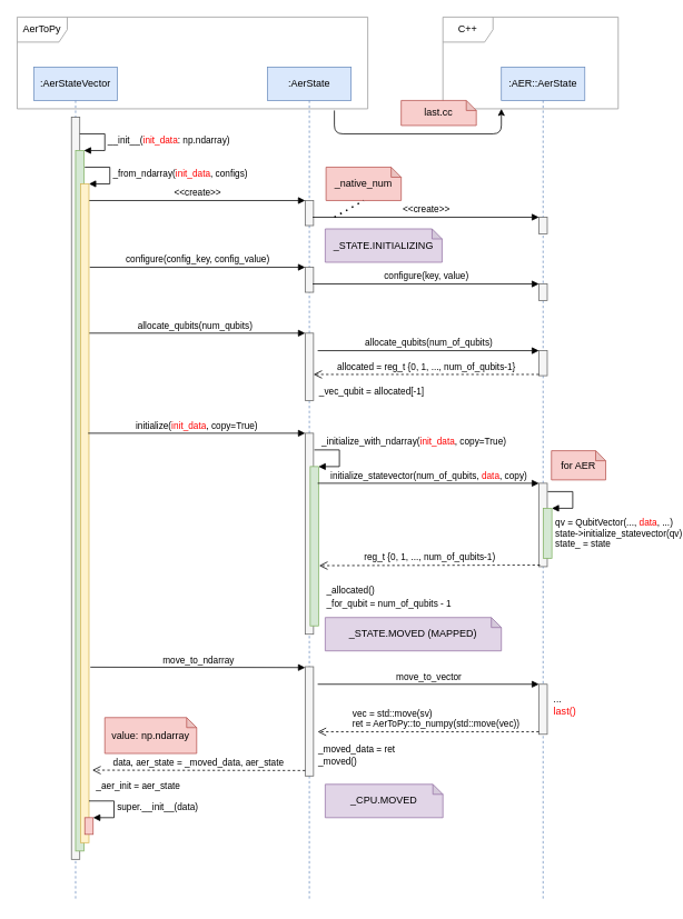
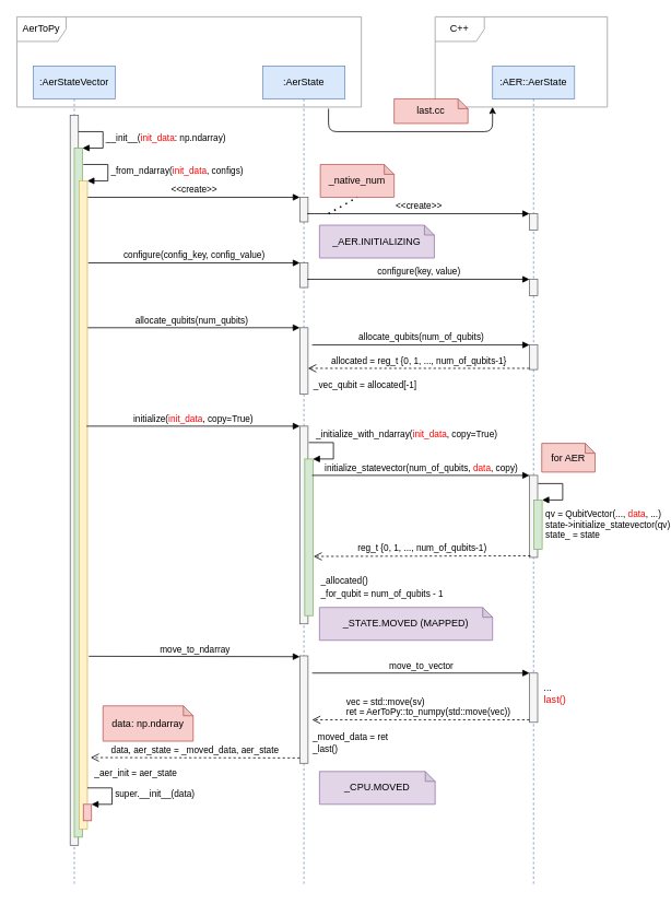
  <mxCell id="0" />
  <mxCell id="1" parent="0" />
  <mxCell id="2" value=":AER::AerState" style="shape=umlLifeline;perimeter=lifelinePerimeter;whiteSpace=wrap;html=1;container=1;collapsible=0;recursiveResize=0;outlineConnect=0;fillColor=#dae8fc;strokeColor=#6c8ebf;movable=1;resizable=1;rotatable=1;deletable=1;editable=1;connectable=1;" parent="1" vertex="1"><mxGeometry x="600" y="80" width="100" height="1000" as="geometry" /></mxCell>
  <mxCell id="3" value="" style="html=1;points=[];perimeter=orthogonalPerimeter;fillColor=#f5f5f5;fontColor=#333333;strokeColor=#666666;" parent="2" vertex="1"><mxGeometry x="45" y="180" width="10" height="20" as="geometry" /></mxCell>
  <mxCell id="4" value="" style="html=1;points=[];perimeter=orthogonalPerimeter;fillColor=#f5f5f5;fontColor=#333333;strokeColor=#666666;" parent="2" vertex="1"><mxGeometry x="45" y="260" width="10" height="20" as="geometry" /></mxCell>
  <mxCell id="5" value="" style="html=1;points=[];perimeter=orthogonalPerimeter;fillColor=#f5f5f5;fontColor=#333333;strokeColor=#666666;" parent="2" vertex="1"><mxGeometry x="45" y="340" width="10" height="30" as="geometry" /></mxCell>
  <mxCell id="6" value="" style="html=1;points=[];perimeter=orthogonalPerimeter;strokeColor=#666666;fillColor=#f5f5f5;fontColor=#333333;" parent="2" vertex="1"><mxGeometry x="45" y="499" width="10" height="100" as="geometry" /></mxCell>
  <mxCell id="7" value="" style="html=1;points=[];perimeter=orthogonalPerimeter;strokeColor=#82b366;fillColor=#d5e8d4;" parent="2" vertex="1"><mxGeometry x="50.5" y="529" width="10" height="60" as="geometry" /></mxCell>
  <mxCell id="8" value="qv =&amp;nbsp;QubitVector(..., &lt;font color=&quot;#ff0000&quot;&gt;data&lt;/font&gt;, ...)&lt;br&gt;state-&amp;gt;initialize_statevector(qv)&lt;br&gt;state_ = state" style="edgeStyle=orthogonalEdgeStyle;html=1;align=left;spacingLeft=2;endArrow=block;rounded=0;entryX=1;entryY=0;" parent="2" target="7" edge="1"><mxGeometry x="1" y="30" relative="1" as="geometry"><mxPoint x="55.5" y="509" as="sourcePoint" /><Array as="points"><mxPoint x="85.5" y="509" /></Array><mxPoint as="offset" /></mxGeometry></mxCell>
  <mxCell id="9" value="" style="html=1;points=[];perimeter=orthogonalPerimeter;fontColor=#333333;strokeColor=#666666;fillColor=#f5f5f5;" parent="2" vertex="1"><mxGeometry x="45" y="740" width="10" height="60" as="geometry" /></mxCell>
  <mxCell id="10" value="&lt;span style=&quot;color: rgb(0 , 0 , 0) ; font-size: 11px ; background-color: rgb(255 , 255 , 255)&quot;&gt;...&lt;br&gt;&lt;/span&gt;last()" style="text;html=1;strokeColor=none;fillColor=none;align=left;verticalAlign=middle;whiteSpace=wrap;rounded=0;fontColor=#FF0000;" parent="2" vertex="1"><mxGeometry x="60.5" y="750" width="60" height="30" as="geometry" /></mxCell>
  <mxCell id="11" value=":AerState" style="shape=umlLifeline;perimeter=lifelinePerimeter;whiteSpace=wrap;html=1;container=1;collapsible=0;recursiveResize=0;outlineConnect=0;fillColor=#dae8fc;strokeColor=#6c8ebf;movable=1;resizable=1;rotatable=1;deletable=1;editable=1;connectable=1;" parent="1" vertex="1"><mxGeometry x="320" y="80" width="100" height="1000" as="geometry" /></mxCell>
  <mxCell id="12" value="" style="html=1;points=[];perimeter=orthogonalPerimeter;fillColor=#f5f5f5;fontColor=#333333;strokeColor=#666666;" parent="11" vertex="1"><mxGeometry x="45" y="160" width="10" height="30" as="geometry" /></mxCell>
  <mxCell id="13" value="&amp;lt;&amp;lt;create&amp;gt;&amp;gt;" style="html=1;verticalAlign=bottom;endArrow=block;entryX=0;entryY=0;" parent="11" source="27" edge="1"><mxGeometry relative="1" as="geometry"><mxPoint x="-210" y="160" as="sourcePoint" /><mxPoint x="45" y="160.0" as="targetPoint" /></mxGeometry></mxCell>
  <mxCell id="14" value="" style="html=1;points=[];perimeter=orthogonalPerimeter;fillColor=#f5f5f5;fontColor=#333333;strokeColor=#666666;" parent="11" vertex="1"><mxGeometry x="45" y="240" width="10" height="30" as="geometry" /></mxCell>
  <mxCell id="15" value="" style="html=1;points=[];perimeter=orthogonalPerimeter;fillColor=#f5f5f5;fontColor=#333333;strokeColor=#666666;" parent="11" vertex="1"><mxGeometry x="45" y="319" width="10" height="81" as="geometry" /></mxCell>
  <mxCell id="16" value="allocate_qubits(num_qubits)" style="html=1;verticalAlign=bottom;endArrow=block;entryX=0;entryY=0;" parent="11" target="15" edge="1"><mxGeometry relative="1" as="geometry"><mxPoint x="-220" y="319" as="sourcePoint" /></mxGeometry></mxCell>
  <mxCell id="17" value="" style="html=1;points=[];perimeter=orthogonalPerimeter;strokeColor=#666666;fillColor=#f5f5f5;fontColor=#333333;" parent="11" vertex="1"><mxGeometry x="45" y="439" width="10" height="241" as="geometry" /></mxCell>
  <mxCell id="18" value="" style="html=1;points=[];perimeter=orthogonalPerimeter;strokeColor=#82b366;fillColor=#d5e8d4;" parent="11" vertex="1"><mxGeometry x="51" y="479" width="10" height="191" as="geometry" /></mxCell>
  <mxCell id="19" value="_initialize_with_ndarray(&lt;font color=&quot;#ff0000&quot;&gt;init_data&lt;/font&gt;, copy=True)" style="edgeStyle=orthogonalEdgeStyle;html=1;align=left;spacingLeft=2;endArrow=block;rounded=0;entryX=1;entryY=0;" parent="11" target="18" edge="1"><mxGeometry x="-0.867" y="10" relative="1" as="geometry"><mxPoint x="56" y="459" as="sourcePoint" /><Array as="points"><mxPoint x="86" y="459" /></Array><mxPoint as="offset" /></mxGeometry></mxCell>
  <mxCell id="20" value="&lt;span style=&quot;color: rgb(0 , 0 , 0) ; font-size: 11px ; text-align: left ; background-color: rgb(255 , 255 , 255)&quot;&gt;_vec_qubit = allocated[-1]&lt;/span&gt;" style="text;html=1;strokeColor=none;fillColor=none;align=center;verticalAlign=middle;whiteSpace=wrap;rounded=0;fontColor=#FF0000;" parent="11" vertex="1"><mxGeometry x="60" y="374" width="130" height="30" as="geometry" /></mxCell>
  <mxCell id="21" value="for AER" style="shape=note;whiteSpace=wrap;html=1;backgroundOutline=1;darkOpacity=0.05;size=12;fillColor=#f8cecc;strokeColor=#b85450;" parent="11" vertex="1"><mxGeometry x="340" y="460" width="65" height="35" as="geometry" /></mxCell>
  <mxCell id="22" value="" style="html=1;points=[];perimeter=orthogonalPerimeter;fontColor=#333333;strokeColor=#666666;fillColor=#f5f5f5;" parent="11" vertex="1"><mxGeometry x="45" y="719" width="10" height="131" as="geometry" /></mxCell>
  <mxCell id="23" value=":AerStateVector" style="shape=umlLifeline;perimeter=lifelinePerimeter;whiteSpace=wrap;html=1;container=1;collapsible=0;recursiveResize=0;outlineConnect=0;fillColor=#dae8fc;strokeColor=#6c8ebf;movable=1;resizable=1;rotatable=1;deletable=1;editable=1;connectable=1;" parent="1" vertex="1"><mxGeometry x="40" y="80" width="100" height="1000" as="geometry" /></mxCell>
  <mxCell id="24" value="" style="html=1;points=[];perimeter=orthogonalPerimeter;fillColor=#f5f5f5;fontColor=#333333;strokeColor=#666666;" parent="23" vertex="1"><mxGeometry x="45" y="60" width="10" height="890" as="geometry" /></mxCell>
  <mxCell id="25" value="" style="html=1;points=[];perimeter=orthogonalPerimeter;fillColor=#d5e8d4;strokeColor=#82b366;" parent="23" vertex="1"><mxGeometry x="50" y="100" width="10" height="840" as="geometry" /></mxCell>
  <mxCell id="26" value="__init__(&lt;font color=&quot;#ff0000&quot;&gt;init_data&lt;/font&gt;: np.ndarray)" style="edgeStyle=orthogonalEdgeStyle;html=1;align=left;spacingLeft=2;endArrow=block;rounded=0;entryX=1;entryY=0;" parent="23" target="25" edge="1"><mxGeometry relative="1" as="geometry"><mxPoint x="55" y="80" as="sourcePoint" /><Array as="points"><mxPoint x="85" y="80" /></Array></mxGeometry></mxCell>
  <mxCell id="27" value="" style="html=1;points=[];perimeter=orthogonalPerimeter;fillColor=#fff2cc;strokeColor=#d6b656;" parent="23" vertex="1"><mxGeometry x="56" y="140" width="10" height="790" as="geometry" /></mxCell>
  <mxCell id="28" value="_from_ndarray(&lt;font color=&quot;#ff0000&quot;&gt;init_data&lt;/font&gt;, configs)" style="edgeStyle=orthogonalEdgeStyle;html=1;align=left;spacingLeft=2;endArrow=block;rounded=0;entryX=1;entryY=0;" parent="23" target="27" edge="1"><mxGeometry relative="1" as="geometry"><mxPoint x="61" y="120" as="sourcePoint" /><Array as="points"><mxPoint x="91" y="120" /></Array></mxGeometry></mxCell>
  <mxCell id="29" value="" style="html=1;points=[];perimeter=orthogonalPerimeter;strokeColor=#b85450;fillColor=#f8cecc;" parent="23" vertex="1"><mxGeometry x="61" y="900" width="10" height="20" as="geometry" /></mxCell>
  <mxCell id="30" value="&lt;font color=&quot;#000000&quot;&gt;super.__init__(data)&lt;/font&gt;" style="edgeStyle=orthogonalEdgeStyle;html=1;align=left;spacingLeft=2;endArrow=block;rounded=0;entryX=1;entryY=0;fontColor=#FF0000;" parent="23" target="29" edge="1"><mxGeometry relative="1" as="geometry"><mxPoint x="66" y="880" as="sourcePoint" /><Array as="points"><mxPoint x="96" y="880" /></Array></mxGeometry></mxCell>
  <mxCell id="31" value="_native_num" style="shape=note;whiteSpace=wrap;html=1;backgroundOutline=1;darkOpacity=0.05;size=12;fillColor=#f8cecc;strokeColor=#b85450;" parent="1" vertex="1"><mxGeometry x="390" y="200" width="90" height="40" as="geometry" /></mxCell>
  <mxCell id="32" value="" style="endArrow=none;dashed=1;html=1;dashPattern=1 3;strokeWidth=2;entryX=0.5;entryY=1;entryDx=0;entryDy=0;entryPerimeter=0;" parent="1" target="31" edge="1"><mxGeometry width="50" height="50" relative="1" as="geometry"><mxPoint x="400" y="260" as="sourcePoint" /><mxPoint x="420" y="200" as="targetPoint" /></mxGeometry></mxCell>
- <mxCell id="33" value="value: np.ndarray" style="shape=note;whiteSpace=wrap;html=1;backgroundOutline=1;darkOpacity=0.05;size=12;fillColor=#f8cecc;strokeColor=#b85450;" parent="1" vertex="1"><mxGeometry x="125" y="860" width="110" height="43" as="geometry" /></mxCell>
+ <mxCell id="33" value="data: np.ndarray" style="shape=note;whiteSpace=wrap;html=1;backgroundOutline=1;darkOpacity=0.05;size=12;fillColor=#f8cecc;strokeColor=#b85450;" parent="1" vertex="1"><mxGeometry x="125" y="860" width="110" height="43" as="geometry" /></mxCell>
  <mxCell id="34" value="&amp;lt;&amp;lt;create&amp;gt;&amp;gt;" style="html=1;verticalAlign=bottom;endArrow=block;entryX=0;entryY=0;" parent="1" target="3" edge="1"><mxGeometry relative="1" as="geometry"><mxPoint x="374" y="260" as="sourcePoint" /></mxGeometry></mxCell>
  <mxCell id="35" value="configure(config_key, config_value)" style="html=1;verticalAlign=bottom;endArrow=block;entryX=0;entryY=0;" parent="1" target="14" edge="1"><mxGeometry relative="1" as="geometry"><mxPoint x="107" y="320" as="sourcePoint" /></mxGeometry></mxCell>
  <mxCell id="36" value="configure(key, value)" style="html=1;verticalAlign=bottom;endArrow=block;entryX=0;entryY=0;" parent="1" target="4" edge="1"><mxGeometry relative="1" as="geometry"><mxPoint x="374" y="340" as="sourcePoint" /></mxGeometry></mxCell>
- <mxCell id="37" value="_STATE.INITIALIZING" style="shape=note;whiteSpace=wrap;html=1;backgroundOutline=1;darkOpacity=0.05;size=12;fillColor=#e1d5e7;strokeColor=#9673a6;" parent="1" vertex="1"><mxGeometry x="389" y="274" width="140" height="40" as="geometry" /></mxCell>
+ <mxCell id="37" value="_AER.INITIALIZING" style="shape=note;whiteSpace=wrap;html=1;backgroundOutline=1;darkOpacity=0.05;size=12;fillColor=#e1d5e7;strokeColor=#9673a6;" parent="1" vertex="1"><mxGeometry x="389" y="274" width="140" height="40" as="geometry" /></mxCell>
  <mxCell id="38" value="allocate_qubits(num_of_qubits)" style="html=1;verticalAlign=bottom;endArrow=block;entryX=0;entryY=0;" parent="1" target="5" edge="1"><mxGeometry relative="1" as="geometry"><mxPoint x="380" y="420" as="sourcePoint" /></mxGeometry></mxCell>
  <mxCell id="39" value="allocated = reg_t {0, 1, ..., num_of_qubits-1}" style="html=1;verticalAlign=bottom;endArrow=open;dashed=1;endSize=8;exitX=0;exitY=0.95;" parent="1" source="5" target="15" edge="1"><mxGeometry relative="1" as="geometry"><mxPoint x="380" y="458" as="targetPoint" /></mxGeometry></mxCell>
  <mxCell id="40" value="AerToPy" style="shape=umlFrame;whiteSpace=wrap;html=1;movable=0;resizable=0;rotatable=0;deletable=0;editable=0;connectable=0;strokeColor=#999999;" parent="1" vertex="1"><mxGeometry x="20" y="20" width="420" height="110" as="geometry" /></mxCell>
  <mxCell id="41" value="C++" style="shape=umlFrame;whiteSpace=wrap;html=1;movable=0;resizable=0;rotatable=0;deletable=0;editable=0;connectable=0;strokeColor=#999999;" parent="1" vertex="1"><mxGeometry x="530" y="20" width="210" height="110" as="geometry" /></mxCell>
  <mxCell id="42" value="" style="endArrow=classic;html=1;" parent="1" edge="1"><mxGeometry width="50" height="50" relative="1" as="geometry"><mxPoint x="400" y="132" as="sourcePoint" /><mxPoint x="600" y="130" as="targetPoint" /><Array as="points"><mxPoint x="400" y="160" /><mxPoint x="600" y="160" /></Array></mxGeometry></mxCell>
  <mxCell id="43" value="last.cc" style="shape=note;whiteSpace=wrap;html=1;backgroundOutline=1;darkOpacity=0.05;size=12;fillColor=#f8cecc;strokeColor=#b85450;" parent="1" vertex="1"><mxGeometry x="480" y="120" width="90" height="30" as="geometry" /></mxCell>
  <mxCell id="44" value="initialize(&lt;font color=&quot;#ff0000&quot;&gt;init_data&lt;/font&gt;, copy=True)" style="html=1;verticalAlign=bottom;endArrow=block;entryX=0;entryY=0;" parent="1" target="17" edge="1"><mxGeometry relative="1" as="geometry"><mxPoint x="105" y="519" as="sourcePoint" /></mxGeometry></mxCell>
  <mxCell id="45" value="initialize_statevector(num_of_qubits, &lt;font color=&quot;#ff0000&quot;&gt;data&lt;/font&gt;, copy)" style="html=1;verticalAlign=bottom;endArrow=block;" parent="1" edge="1"><mxGeometry relative="1" as="geometry"><mxPoint x="380" y="579" as="sourcePoint" /><mxPoint x="645" y="579" as="targetPoint" /></mxGeometry></mxCell>
  <mxCell id="46" value="reg_t {0, 1, ..., num_of_qubits-1)" style="html=1;verticalAlign=bottom;endArrow=open;dashed=1;endSize=8;exitX=0.122;exitY=0.951;entryX=1.075;entryY=0.827;entryDx=0;entryDy=0;entryPerimeter=0;exitDx=0;exitDy=0;exitPerimeter=0;" parent="1" edge="1"><mxGeometry relative="1" as="geometry"><mxPoint x="381.75" y="677.78" as="targetPoint" /><mxPoint x="646.22" y="677.1" as="sourcePoint" /></mxGeometry></mxCell>
  <mxCell id="47" value="&lt;span style=&quot;background-color: rgb(255, 255, 255);&quot;&gt;&lt;font color=&quot;#000000&quot;&gt;&lt;span style=&quot;font-size: 11px&quot;&gt;_allocated()&lt;/span&gt;&lt;/font&gt;&lt;br&gt;&lt;font color=&quot;#000000&quot;&gt;&lt;span style=&quot;font-size: 11px&quot;&gt;_for_qubit =&amp;nbsp;&lt;/span&gt;&lt;/font&gt;&lt;/span&gt;&lt;font color=&quot;#000000&quot;&gt;&lt;span style=&quot;font-size: 11px&quot;&gt;num_of_qubits - 1&lt;/span&gt;&lt;/font&gt;" style="text;html=1;strokeColor=none;fillColor=none;align=left;verticalAlign=middle;whiteSpace=wrap;rounded=0;fontColor=#FF0000;" parent="1" vertex="1"><mxGeometry x="389" y="700" width="161" height="30" as="geometry" /></mxCell>
  <mxCell id="48" value="_STATE.MOVED (MAPPED)" style="shape=note;whiteSpace=wrap;html=1;backgroundOutline=1;darkOpacity=0.05;size=12;fillColor=#e1d5e7;strokeColor=#9673a6;" parent="1" vertex="1"><mxGeometry x="389" y="740" width="211" height="40" as="geometry" /></mxCell>
  <mxCell id="49" value="&lt;font color=&quot;#000000&quot;&gt;move_to_ndarray&lt;/font&gt;" style="html=1;verticalAlign=bottom;endArrow=block;entryX=0;entryY=0;fontColor=#FF0000;exitX=1.17;exitY=0.85;exitDx=0;exitDy=0;exitPerimeter=0;" parent="1" edge="1"><mxGeometry relative="1" as="geometry"><mxPoint x="107.7" y="799.5" as="sourcePoint" /><mxPoint x="365" y="800" as="targetPoint" /></mxGeometry></mxCell>
  <mxCell id="50" value="move_to_vector" style="html=1;verticalAlign=bottom;endArrow=block;entryX=0;entryY=0;fontColor=#000000;" parent="1" target="9" edge="1"><mxGeometry relative="1" as="geometry"><mxPoint x="380" y="820" as="sourcePoint" /></mxGeometry></mxCell>
  <mxCell id="51" value="vec = std::move(sv)&lt;br&gt;ret = AerToPy::to_numpy(std::move(vec))" style="html=1;verticalAlign=bottom;endArrow=open;dashed=1;endSize=8;exitX=0;exitY=0.95;fontColor=#000000;align=left;" parent="1" source="9" edge="1"><mxGeometry x="0.698" relative="1" as="geometry"><mxPoint x="380" y="877" as="targetPoint" /><mxPoint as="offset" /></mxGeometry></mxCell>
  <mxCell id="52" value="&lt;font color=&quot;#000000&quot;&gt;data, aer_state = _moved_data, aer_state&lt;/font&gt;" style="html=1;verticalAlign=bottom;endArrow=open;dashed=1;endSize=8;exitX=0;exitY=0.95;fontColor=#FF0000;" parent="1" source="22" edge="1"><mxGeometry relative="1" as="geometry"><mxPoint x="110" y="923" as="targetPoint" /></mxGeometry></mxCell>
- <mxCell id="53" value="&lt;span style=&quot;background-color: rgb(255 , 255 , 255)&quot;&gt;&lt;font color=&quot;#000000&quot;&gt;&lt;span style=&quot;font-size: 11px&quot;&gt;_moved_data = ret&lt;/span&gt;&lt;/font&gt;&lt;br&gt;&lt;font color=&quot;#000000&quot;&gt;&lt;span style=&quot;font-size: 11px&quot;&gt;_moved()&lt;/span&gt;&lt;/font&gt;&lt;/span&gt;" style="text;html=1;strokeColor=none;fillColor=none;align=left;verticalAlign=middle;whiteSpace=wrap;rounded=0;fontColor=#FF0000;" parent="1" vertex="1"><mxGeometry x="378.5" y="890" width="161" height="30" as="geometry" /></mxCell>
+ <mxCell id="53" value="&lt;span style=&quot;background-color: rgb(255 , 255 , 255)&quot;&gt;&lt;font color=&quot;#000000&quot;&gt;&lt;span style=&quot;font-size: 11px&quot;&gt;_moved_data = ret&lt;/span&gt;&lt;/font&gt;&lt;br&gt;&lt;font color=&quot;#000000&quot;&gt;&lt;span style=&quot;font-size: 11px&quot;&gt;_last()&lt;/span&gt;&lt;/font&gt;&lt;/span&gt;" style="text;html=1;strokeColor=none;fillColor=none;align=left;verticalAlign=middle;whiteSpace=wrap;rounded=0;fontColor=#FF0000;" parent="1" vertex="1"><mxGeometry x="378.5" y="890" width="161" height="30" as="geometry" /></mxCell>
  <mxCell id="54" value="_CPU.MOVED" style="shape=note;whiteSpace=wrap;html=1;backgroundOutline=1;darkOpacity=0.05;size=12;fillColor=#e1d5e7;strokeColor=#9673a6;" parent="1" vertex="1"><mxGeometry x="389" y="940" width="141" height="40" as="geometry" /></mxCell>
  <mxCell id="55" value="&lt;font color=&quot;#000000&quot;&gt;&lt;span style=&quot;font-size: 11px ; background-color: rgb(255 , 255 , 255)&quot;&gt;_aer_init = aer_state&lt;/span&gt;&lt;/font&gt;" style="text;html=1;strokeColor=none;fillColor=none;align=left;verticalAlign=middle;whiteSpace=wrap;rounded=0;fontColor=#FF0000;" parent="1" vertex="1"><mxGeometry x="113" y="927" width="161" height="30" as="geometry" /></mxCell>
